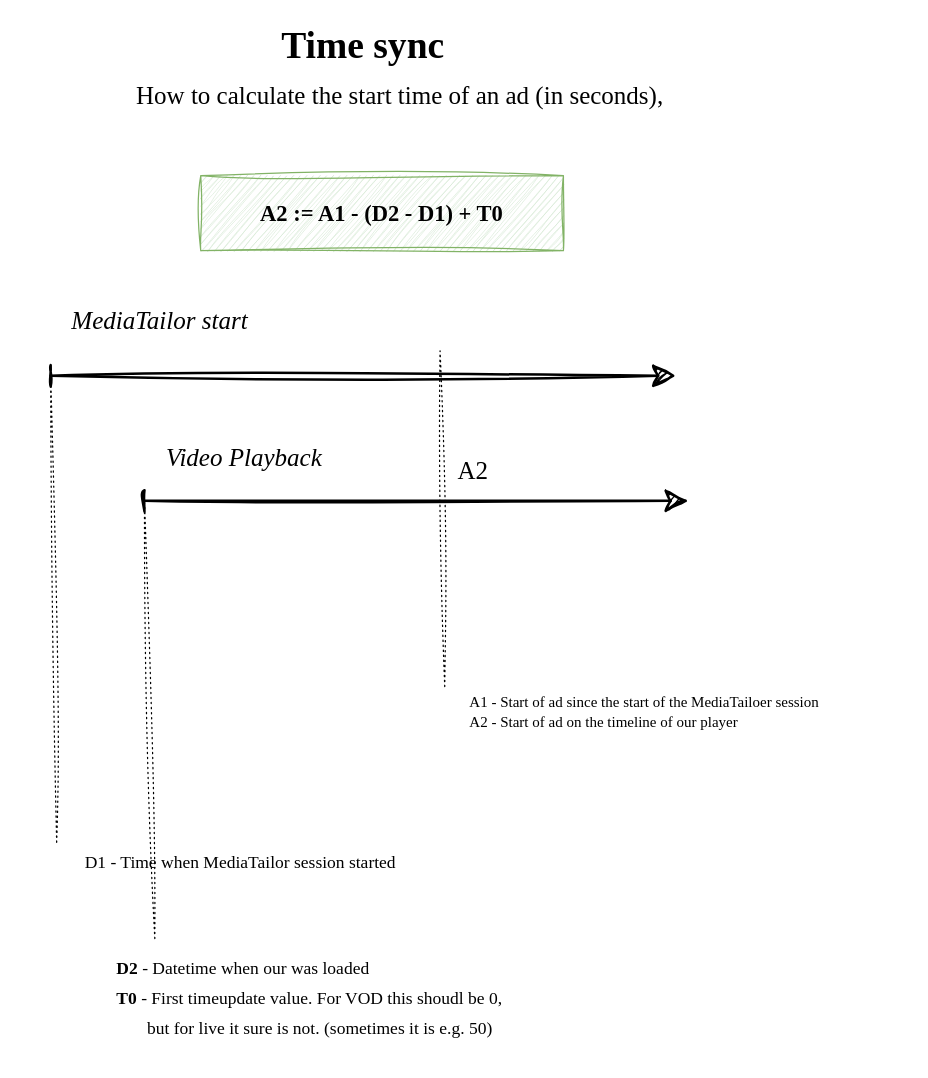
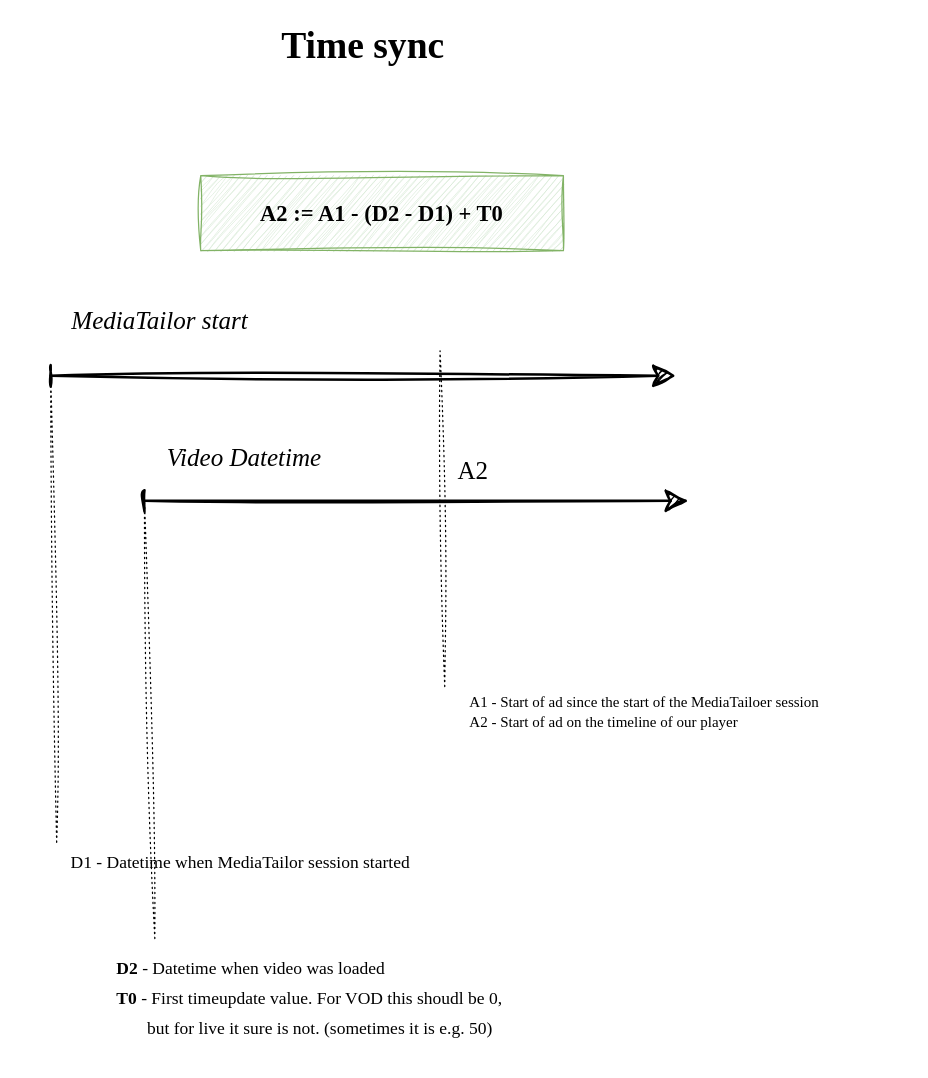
  <mxCell id="0" />
  <mxCell id="1" parent="0" />
  <mxCell id="2" value="" style="group" vertex="1" connectable="0" parent="1"><mxGeometry x="20" y="20" width="700" height="820" as="geometry" /></mxCell>
  <mxCell id="3" value="&lt;b&gt;&lt;font style=&quot;font-size: 30px;&quot;&gt;Time sync&lt;/font&gt;&lt;/b&gt;" style="text;html=1;strokeColor=none;fillColor=none;align=center;verticalAlign=middle;whiteSpace=wrap;rounded=0;labelBackgroundColor=none;sketch=1;hachureGap=4;jiggle=2;curveFitting=1;fontFamily=Architects Daughter;fontSource=https%3A%2F%2Ffonts.googleapis.com%2Fcss%3Ffamily%3DArchitects%2BDaughter;fontSize=14;" vertex="1" parent="2"><mxGeometry x="160" width="220" height="30" as="geometry" /></mxCell>
  <mxCell id="4" value="" style="endArrow=classic;html=1;sketch=1;hachureGap=4;jiggle=2;curveFitting=1;fontFamily=Architects Daughter;fontSource=https%3A%2F%2Ffonts.googleapis.com%2Fcss%3Ffamily%3DArchitects%2BDaughter;fontSize=16;startArrow=baseDash;startFill=0;sourcePerimeterSpacing=0;endSize=14;startSize=14;strokeWidth=2;" edge="1" parent="2"><mxGeometry width="50" height="50" relative="1" as="geometry"><mxPoint x="20" y="280" as="sourcePoint" /><mxPoint x="520" y="280" as="targetPoint" /></mxGeometry></mxCell>
  <mxCell id="5" value="" style="endArrow=classic;html=1;sketch=1;hachureGap=4;jiggle=2;curveFitting=1;fontFamily=Architects Daughter;fontSource=https%3A%2F%2Ffonts.googleapis.com%2Fcss%3Ffamily%3DArchitects%2BDaughter;fontSize=16;startArrow=baseDash;startFill=0;sourcePerimeterSpacing=0;endSize=14;startSize=14;strokeWidth=2;" edge="1" parent="2"><mxGeometry width="50" height="50" relative="1" as="geometry"><mxPoint x="95" y="380" as="sourcePoint" /><mxPoint x="530" y="380" as="targetPoint" /></mxGeometry></mxCell>
  <mxCell id="6" value="" style="endArrow=none;dashed=1;html=1;dashPattern=1 3;strokeWidth=1;sketch=1;hachureGap=4;jiggle=2;curveFitting=1;fontFamily=Architects Daughter;fontSource=https%3A%2F%2Ffonts.googleapis.com%2Fcss%3Ffamily%3DArchitects%2BDaughter;fontSize=16;startSize=14;endSize=14;sourcePerimeterSpacing=0;exitX=0.067;exitY=-0.067;exitDx=0;exitDy=0;exitPerimeter=0;" edge="1" parent="2" source="10"><mxGeometry width="50" height="50" relative="1" as="geometry"><mxPoint x="20" y="670" as="sourcePoint" /><mxPoint x="20" y="280" as="targetPoint" /></mxGeometry></mxCell>
  <mxCell id="7" value="MediaTailor start" style="text;html=1;strokeColor=none;fillColor=none;align=center;verticalAlign=middle;whiteSpace=wrap;rounded=0;sketch=1;hachureGap=4;jiggle=2;curveFitting=1;fontFamily=Architects Daughter;fontSource=https%3A%2F%2Ffonts.googleapis.com%2Fcss%3Ffamily%3DArchitects%2BDaughter;fontSize=20;fontStyle=2" vertex="1" parent="2"><mxGeometry y="220" width="215" height="30" as="geometry" /></mxCell>
- <mxCell id="8" value="Video Playback" style="text;html=1;strokeColor=none;fillColor=none;align=center;verticalAlign=middle;whiteSpace=wrap;rounded=0;sketch=1;hachureGap=4;jiggle=2;curveFitting=1;fontFamily=Architects Daughter;fontSource=https%3A%2F%2Ffonts.googleapis.com%2Fcss%3Ffamily%3DArchitects%2BDaughter;fontSize=20;fontStyle=2" vertex="1" parent="2"><mxGeometry x="80" y="330" width="190" height="30" as="geometry" /></mxCell>
+ <mxCell id="8" value="Video Datetime" style="text;html=1;strokeColor=none;fillColor=none;align=center;verticalAlign=middle;whiteSpace=wrap;rounded=0;sketch=1;hachureGap=4;jiggle=2;curveFitting=1;fontFamily=Architects Daughter;fontSource=https%3A%2F%2Ffonts.googleapis.com%2Fcss%3Ffamily%3DArchitects%2BDaughter;fontSize=20;fontStyle=2" vertex="1" parent="2"><mxGeometry x="80" y="330" width="190" height="30" as="geometry" /></mxCell>
  <mxCell id="9" value="" style="endArrow=none;dashed=1;html=1;dashPattern=1 3;strokeWidth=1;sketch=1;hachureGap=4;jiggle=2;curveFitting=1;fontFamily=Architects Daughter;fontSource=https%3A%2F%2Ffonts.googleapis.com%2Fcss%3Ffamily%3DArchitects%2BDaughter;fontSize=16;startSize=14;endSize=14;startArrow=none;exitX=0.061;exitY=0;exitDx=0;exitDy=0;exitPerimeter=0;" edge="1" parent="2" source="11"><mxGeometry width="50" height="50" relative="1" as="geometry"><mxPoint x="95" y="610" as="sourcePoint" /><mxPoint x="95" y="380" as="targetPoint" /></mxGeometry></mxCell>
- <mxCell id="10" value="D1 - Time when MediaTailor session started" style="text;html=1;strokeColor=none;fillColor=none;align=center;verticalAlign=middle;whiteSpace=wrap;rounded=0;sketch=1;hachureGap=4;jiggle=2;curveFitting=1;fontFamily=Architects Daughter;fontSource=https%3A%2F%2Ffonts.googleapis.com%2Fcss%3Ffamily%3DArchitects%2BDaughter;fontSize=14;" vertex="1" parent="2"><mxGeometry x="2" y="655" width="340" height="30" as="geometry" /></mxCell>
- <mxCell id="11" value="&lt;font style=&quot;font-size: 14px;&quot;&gt;&lt;b&gt;D2&lt;/b&gt; - Datetime when our was loaded&lt;br&gt;&lt;b&gt;T0&lt;/b&gt; - First timeupdate value. For VOD this shoudl be 0,&lt;br&gt;&amp;nbsp; &amp;nbsp; &amp;nbsp; &amp;nbsp;but for live it sure is not. (sometimes it is e.g. 50)&lt;/font&gt;" style="text;html=1;strokeColor=none;fillColor=none;align=left;verticalAlign=middle;whiteSpace=wrap;rounded=0;sketch=1;hachureGap=4;jiggle=2;curveFitting=1;fontFamily=Architects Daughter;fontSource=https%3A%2F%2Ffonts.googleapis.com%2Fcss%3Ffamily%3DArchitects%2BDaughter;fontSize=20;" vertex="1" parent="2"><mxGeometry x="71" y="730" width="529" height="90" as="geometry" /></mxCell>
+ <mxCell id="10" value="D1 - Datetime when MediaTailor session started" style="text;html=1;strokeColor=none;fillColor=none;align=center;verticalAlign=middle;whiteSpace=wrap;rounded=0;sketch=1;hachureGap=4;jiggle=2;curveFitting=1;fontFamily=Architects Daughter;fontSource=https%3A%2F%2Ffonts.googleapis.com%2Fcss%3Ffamily%3DArchitects%2BDaughter;fontSize=14;" vertex="1" parent="2"><mxGeometry x="2" y="655" width="340" height="30" as="geometry" /></mxCell>
+ <mxCell id="11" value="&lt;font style=&quot;font-size: 14px;&quot;&gt;&lt;b&gt;D2&lt;/b&gt; - Datetime when video was loaded&lt;br&gt;&lt;b&gt;T0&lt;/b&gt; - First timeupdate value. For VOD this shoudl be 0,&lt;br&gt;&amp;nbsp; &amp;nbsp; &amp;nbsp; &amp;nbsp;but for live it sure is not. (sometimes it is e.g. 50)&lt;/font&gt;" style="text;html=1;strokeColor=none;fillColor=none;align=left;verticalAlign=middle;whiteSpace=wrap;rounded=0;sketch=1;hachureGap=4;jiggle=2;curveFitting=1;fontFamily=Architects Daughter;fontSource=https%3A%2F%2Ffonts.googleapis.com%2Fcss%3Ffamily%3DArchitects%2BDaughter;fontSize=20;" vertex="1" parent="2"><mxGeometry x="71" y="730" width="529" height="90" as="geometry" /></mxCell>
  <mxCell id="12" value="" style="endArrow=none;dashed=1;html=1;dashPattern=1 3;strokeWidth=1;sketch=1;hachureGap=4;jiggle=2;curveFitting=1;fontFamily=Architects Daughter;fontSource=https%3A%2F%2Ffonts.googleapis.com%2Fcss%3Ffamily%3DArchitects%2BDaughter;fontSize=16;startSize=14;endSize=14;startArrow=none;exitX=0.11;exitY=-0.05;exitDx=0;exitDy=0;exitPerimeter=0;" edge="1" parent="2" source="14"><mxGeometry width="50" height="50" relative="1" as="geometry"><mxPoint x="340" y="530" as="sourcePoint" /><mxPoint x="331.37" y="260" as="targetPoint" /></mxGeometry></mxCell>
  <mxCell id="13" value="A2" style="text;html=1;strokeColor=none;fillColor=none;align=center;verticalAlign=middle;whiteSpace=wrap;rounded=0;sketch=1;hachureGap=4;jiggle=2;curveFitting=1;fontFamily=Architects Daughter;fontSource=https%3A%2F%2Ffonts.googleapis.com%2Fcss%3Ffamily%3DArchitects%2BDaughter;fontSize=20;" vertex="1" parent="2"><mxGeometry x="328" y="340" width="60" height="30" as="geometry" /></mxCell>
  <mxCell id="14" value="&lt;font style=&quot;font-size: 12px;&quot;&gt;A1 - Start of ad since the start of the MediaTailoer session&lt;br&gt;&lt;/font&gt;&lt;div style=&quot;text-align: left; font-size: 12px;&quot;&gt;&lt;span style=&quot;background-color: initial;&quot;&gt;&lt;font style=&quot;font-size: 12px;&quot;&gt;A2 - Start of ad on the timeline of our player&lt;/font&gt;&lt;/span&gt;&lt;/div&gt;" style="text;html=1;strokeColor=none;fillColor=none;align=center;verticalAlign=middle;whiteSpace=wrap;rounded=0;sketch=1;hachureGap=4;jiggle=2;curveFitting=1;fontFamily=Architects Daughter;fontSource=https%3A%2F%2Ffonts.googleapis.com%2Fcss%3Ffamily%3DArchitects%2BDaughter;fontSize=20;" vertex="1" parent="2"><mxGeometry x="290" y="530" width="410" height="30" as="geometry" /></mxCell>
  <mxCell id="15" value="&lt;span style=&quot;color: rgb(0, 0, 0);&quot;&gt;&lt;b style=&quot;&quot;&gt;&lt;font style=&quot;font-size: 18px;&quot;&gt;A2 := A1 - (D2 - D1) + T0&lt;/font&gt;&lt;/b&gt;&lt;/span&gt;" style="whiteSpace=wrap;html=1;sketch=1;hachureGap=4;jiggle=2;curveFitting=1;fontFamily=Architects Daughter;fontSource=https%3A%2F%2Ffonts.googleapis.com%2Fcss%3Ffamily%3DArchitects%2BDaughter;fontSize=20;fillColor=#d5e8d4;strokeColor=#82b366;rounded=0;" vertex="1" parent="2"><mxGeometry x="140" y="120" width="290" height="60" as="geometry" /></mxCell>
- <mxCell id="16" value="How to calculate the start time of an ad (in seconds)," style="text;html=1;strokeColor=none;fillColor=none;align=center;verticalAlign=middle;whiteSpace=wrap;rounded=0;sketch=1;hachureGap=4;jiggle=2;curveFitting=1;fontFamily=Architects Daughter;fontSource=https%3A%2F%2Ffonts.googleapis.com%2Fcss%3Ffamily%3DArchitects%2BDaughter;fontSize=20;" vertex="1" parent="2"><mxGeometry x="30" y="40" width="539" height="30" as="geometry" /></mxCell>
